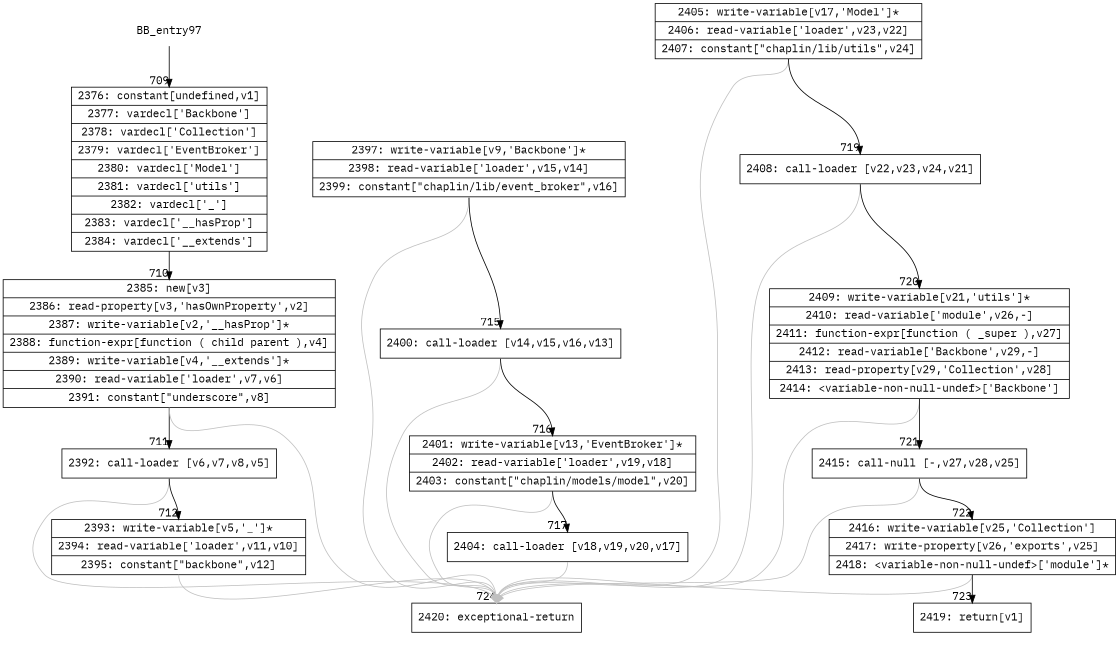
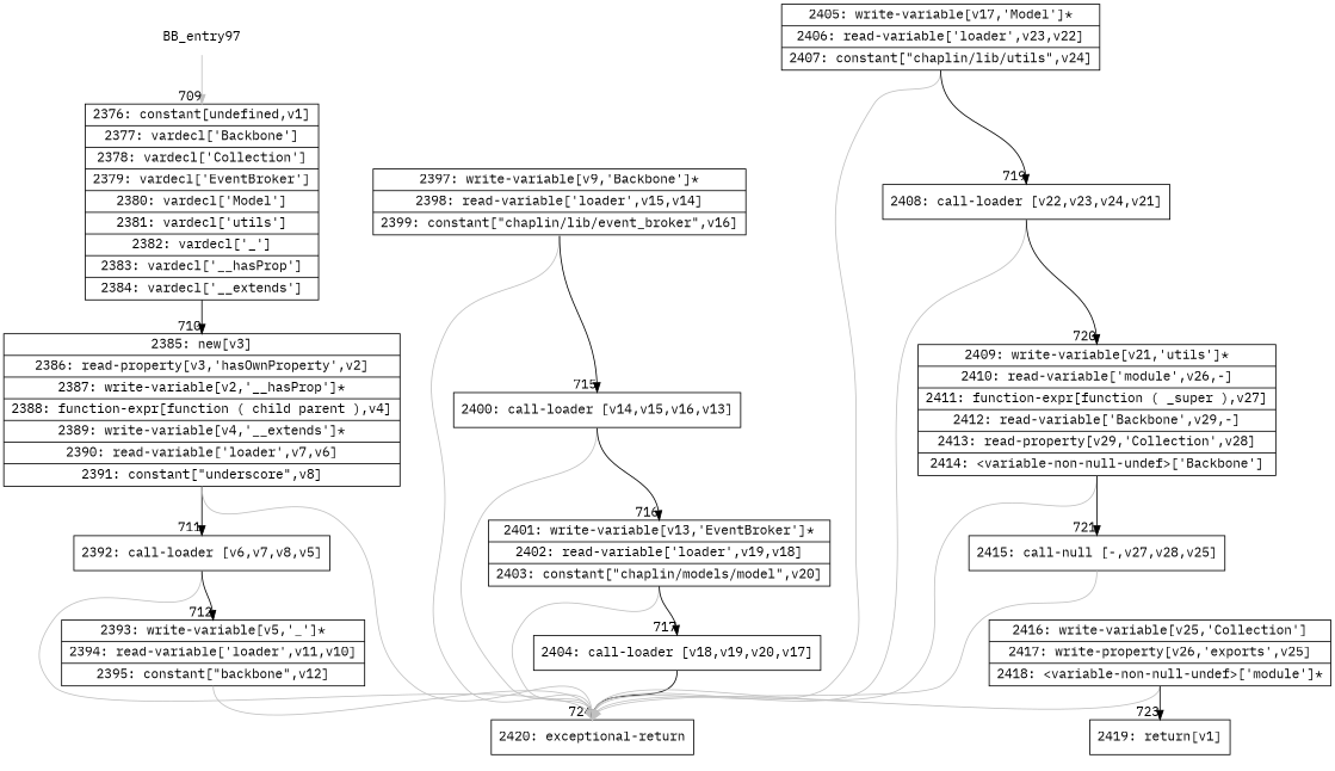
  digraph {
    fontname="IBM Plex Mono"
    rankdir=TD
    node [fontname="IBM Plex Mono" shape=record]
    edge [fontname="IBM Plex Mono" headport=n tailport=s]
    n1 [label=BB_entry97 shape=none]
    n2 [label="{2376: constant[undefined,v1]|2377: vardecl['Backbone']|2378: vardecl['Collection']|2379: vardecl['EventBroker']|2380: vardecl['Model']|2381: vardecl['utils']|2382: vardecl['_']|2383: vardecl['__hasProp']|2384: vardecl['__extends']}"]
    n3 [label="{2385: new[v3]|2386: read-property[v3,'hasOwnProperty',v2]|2387: write-variable[v2,'__hasProp']*|2388: function-expr[function ( child parent ),v4]|2389: write-variable[v4,'__extends']*|2390: read-variable['loader',v7,v6]|2391: constant[\"underscore\",v8]}"]
    n4 [label="{2392: call-loader [v6,v7,v8,v5]}"]
    n5 [label="{2420: exceptional-return}"]
    n6 [label="{2393: write-variable[v5,'_']*|2394: read-variable['loader',v11,v10]|2395: constant[\"backbone\",v12]}"]
    n7 [label="{2397: write-variable[v9,'Backbone']*|2398: read-variable['loader',v15,v14]|2399: constant[\"chaplin/lib/event_broker\",v16]}"]
    n8 [label="{2400: call-loader [v14,v15,v16,v13]}"]
    n9 [label="{2401: write-variable[v13,'EventBroker']*|2402: read-variable['loader',v19,v18]|2403: constant[\"chaplin/models/model\",v20]}"]
    n10 [label="{2404: call-loader [v18,v19,v20,v17]}"]
    n11 [label="{2405: write-variable[v17,'Model']*|2406: read-variable['loader',v23,v22]|2407: constant[\"chaplin/lib/utils\",v24]}"]
    n12 [label="{2408: call-loader [v22,v23,v24,v21]}"]
    n13 [label="{2409: write-variable[v21,'utils']*|2410: read-variable['module',v26,-]|2411: function-expr[function ( _super ),v27]|2412: read-variable['Backbone',v29,-]|2413: read-property[v29,'Collection',v28]|2414: \<variable-non-null-undef\>['Backbone']}"]
    n14 [label="{2415: call-null [-,v27,v28,v25]}"]
    n15 [label="{2416: write-variable[v25,'Collection']|2417: write-property[v26,'exports',v25]|2418: \<variable-non-null-undef\>['module']*}"]
    n16 [label="{2419: return[v1]}"]
-   n1 -> n2 [headlabel="    709"]
+   n1 -> n2 [headlabel="    709" color=gray]
    n2 -> n3 [headlabel="      710"]
    n3 -> n4 [headlabel="      711"]
    n3 -> n5 [color=gray headlabel="      724"]
    n4 -> n5 [color=gray]
    n4 -> n6 [headlabel="      712"]
    n6 -> n5 [color=gray]
    n7 -> n5 [color=gray]
    n7 -> n8 [headlabel="      715"]
    n8 -> n5 [color=gray]
    n8 -> n9 [headlabel="      716"]
    n9 -> n5 [color=gray]
    n9 -> n10 [headlabel="      717"]
-   n10 -> n5 [color=gray]
+   n10 -> n5 [color=black]
    n11 -> n5 [color=gray]
    n11 -> n12 [headlabel="      719"]
    n12 -> n5 [color=gray]
    n12 -> n13 [headlabel="      720"]
    n13 -> n5 [color=gray]
    n13 -> n14 [headlabel="      721"]
    n14 -> n5 [color=gray]
-   n14 -> n15 [headlabel="      722"]
    n15 -> n5 [color=gray]
    n15 -> n16 [headlabel="      723"]
  }
